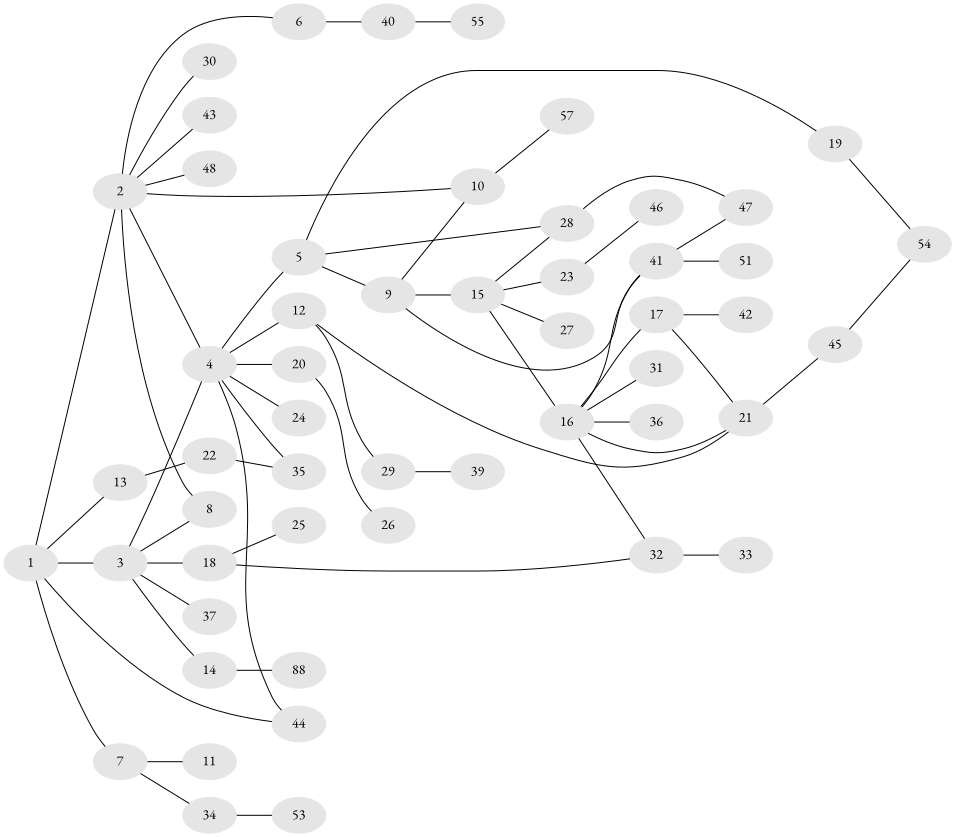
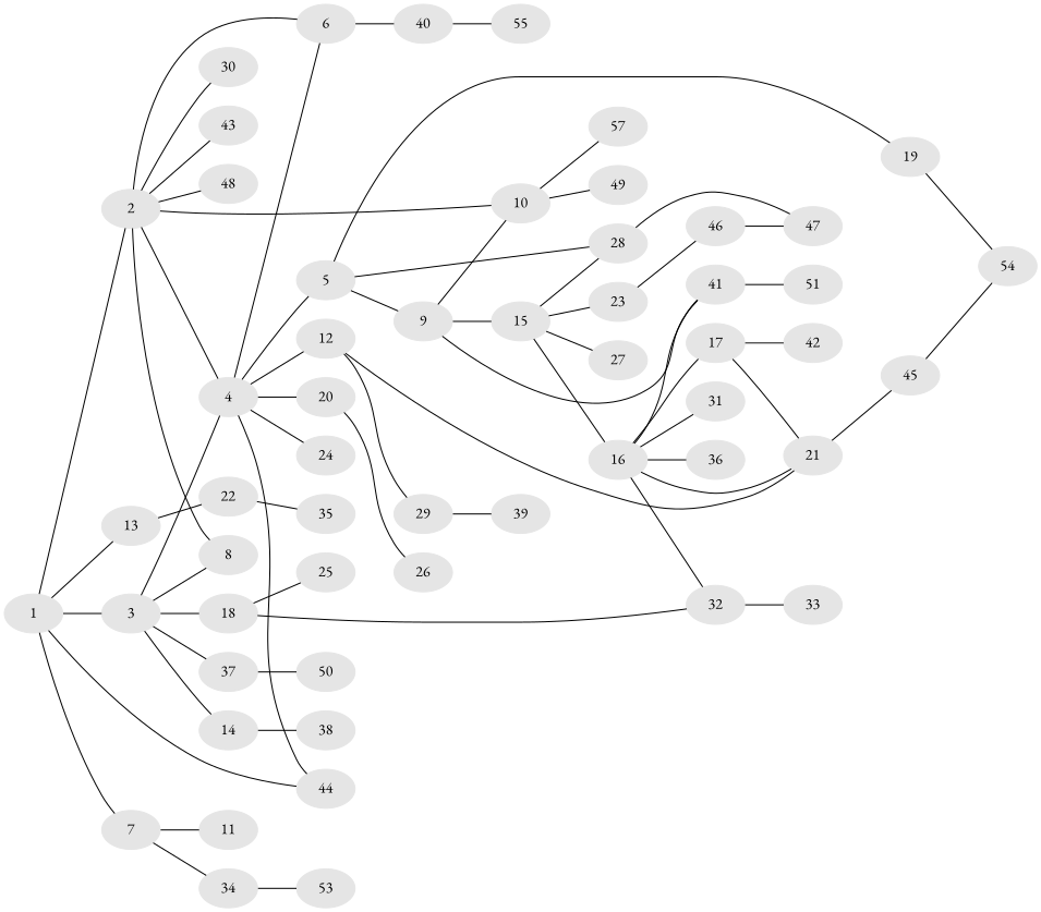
  graph {
    fontname="EB Garamond"
    rankdir=LR
    node [color=gray90 fontname="EB Garamond" style=filled]
    edge [fontname="EB Garamond"]
    1
    2
    3
    7
    13
    44
    4
    6
    8
    10
    30
    43
    48
    14
    18
    37
    11
    34
    22
    5
    12
    20
    24
    35
    40
+   49
    n27 [label=57]
-   38 [label=88]
+   38
    32
    25
+   50
    9
    19
    28
    21
    29
    26
    15
    41
    54
    47
    55
    53
    16
    23
    27
    51
    45
    39
    17
    31
    36
    46
    42
    33
    1 -- 2
    1 -- 3
    1 -- 7
    1 -- 13
    1 -- 44
    2 -- 4
    2 -- 6
    2 -- 8
    2 -- 10
    2 -- 30
    2 -- 43
    2 -- 48
    3 -- 4
    3 -- 8
    3 -- 14
    3 -- 18
    3 -- 37
    7 -- 11
    7 -- 34
    13 -- 22
    4 -- 44
    4 -- 5
    4 -- 12
    4 -- 20
    4 -- 24
-   4 -- 35
+   4 -- 6
    6 -- 40
+   10 -- 49
    10 -- n27
    14 -- 38
    18 -- 32
    18 -- 25
+   37 -- 50
    34 -- 53
    22 -- 35
    5 -- 9
    5 -- 19
    5 -- 28
    12 -- 21
    12 -- 29
    20 -- 26
    40 -- 55
    32 -- 33
    9 -- 10
    9 -- 15
    9 -- 41
    19 -- 54
    28 -- 47
    21 -- 45
    29 -- 39
    15 -- 28
    15 -- 16
    15 -- 23
    15 -- 27
-   41 -- 47
+   46 -- 47
    41 -- 51
    16 -- 32
    16 -- 21
    16 -- 41
    16 -- 17
    16 -- 31
    16 -- 36
    23 -- 46
    45 -- 54
    17 -- 21
    17 -- 42
  }
